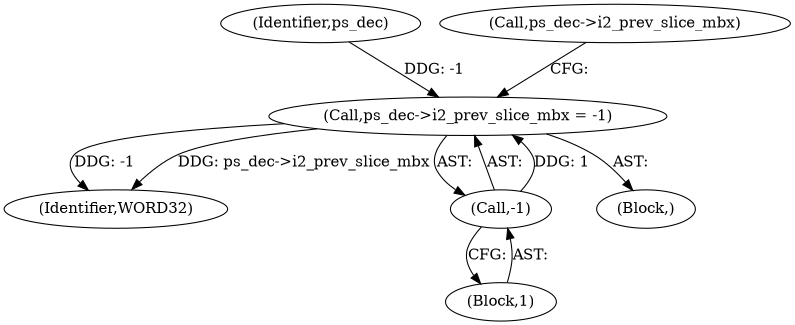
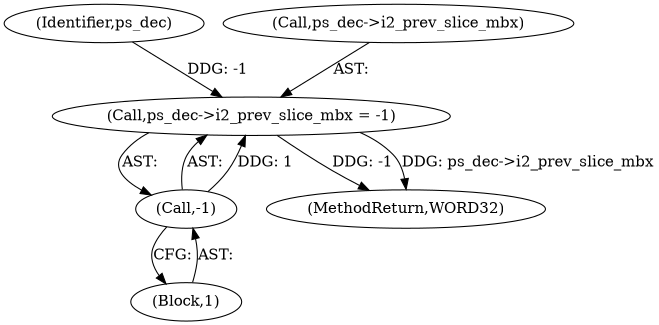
  digraph {
    n1 [label="(Call,ps_dec->i2_prev_slice_mbx = -1)"]
    n2 [label="(Call,-1)"]
-   n3 [label="(Identifier,WORD32)"]
-   n4 [label="(Block,)"]
+   n3 [label="(MethodReturn,WORD32)"]
    n5 [label="(Block,1)"]
    n6 [label="(Identifier,ps_dec)"]
    n7 [label="(Call,ps_dec->i2_prev_slice_mbx)"]
    n1 -> n2 [label="AST: "]
    n1 -> n3 [label="DDG: -1"]
    n1 -> n3 [label="DDG: ps_dec->i2_prev_slice_mbx"]
-   n1 -> n4 [label="AST: "]
    n2 -> n1 [label="AST: "]
    n2 -> n1 [label="DDG: 1"]
    n2 -> n5 [label="CFG: "]
    n5 -> n2 [label="AST: "]
    n6 -> n1 [label="DDG: -1"]
-   n7 -> n1 [label="CFG: "]
+   n7 -> n1 [label="AST: "]
  }
